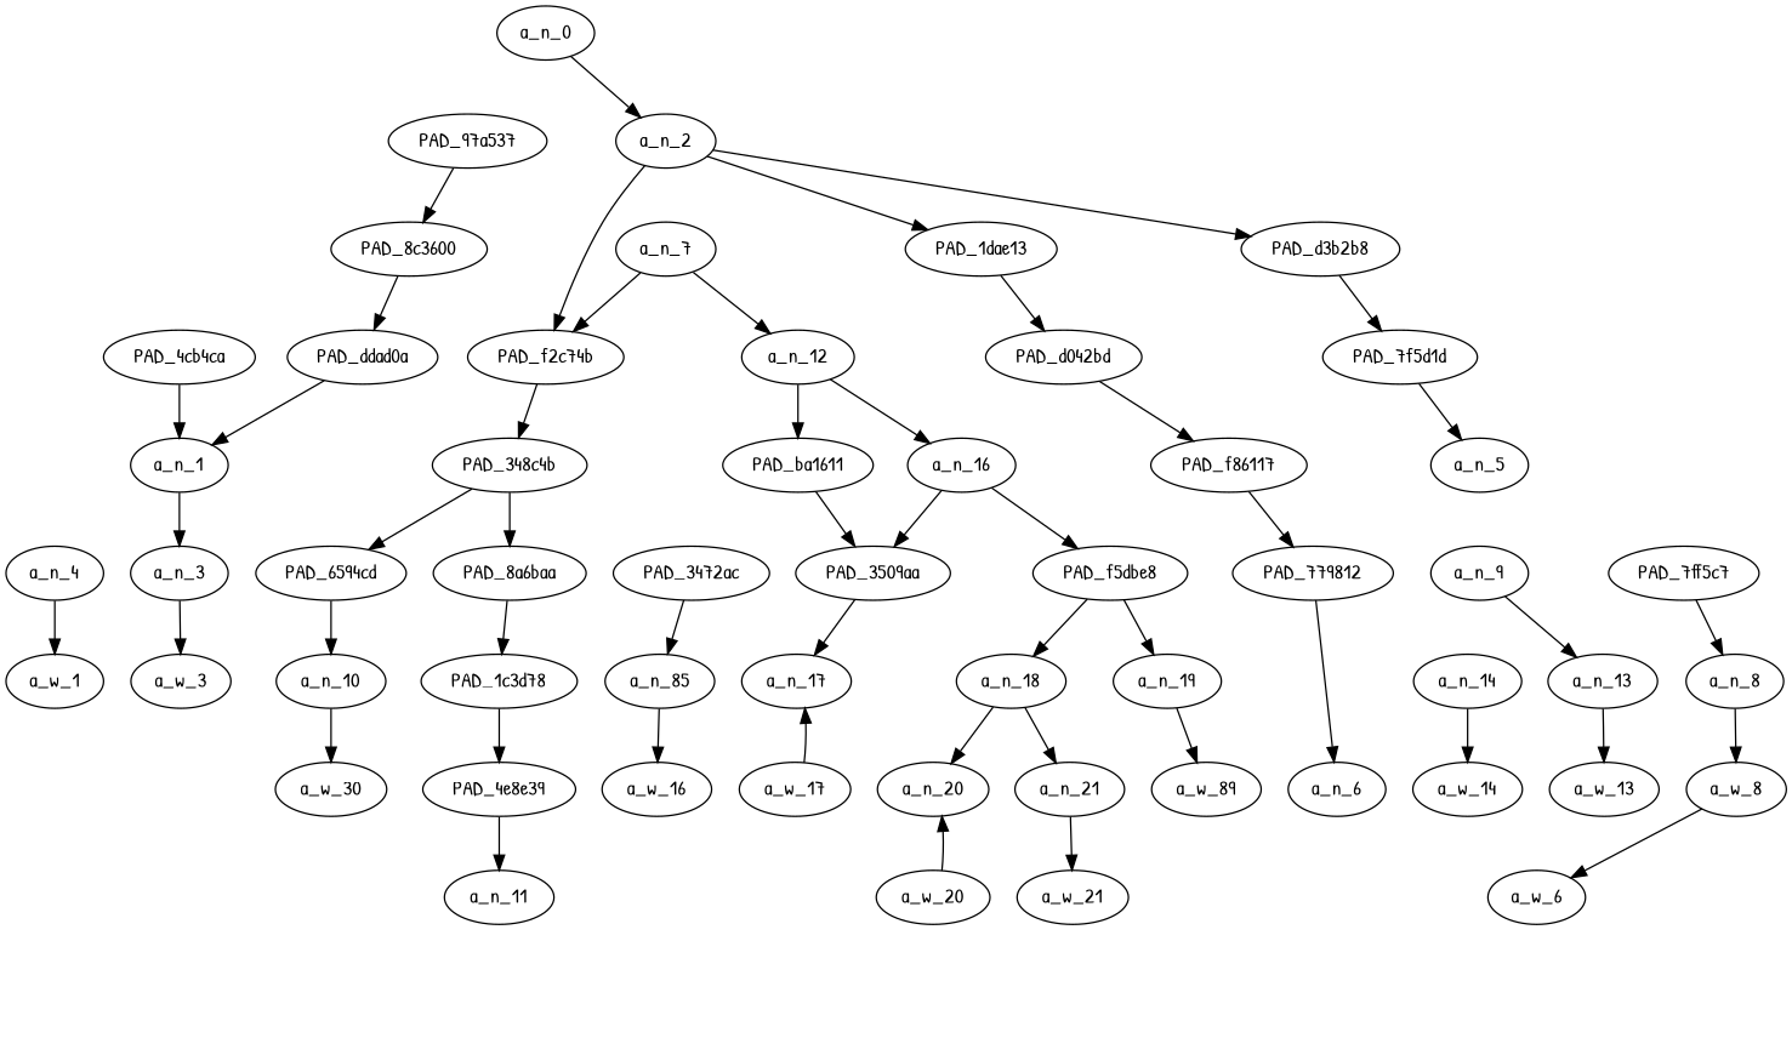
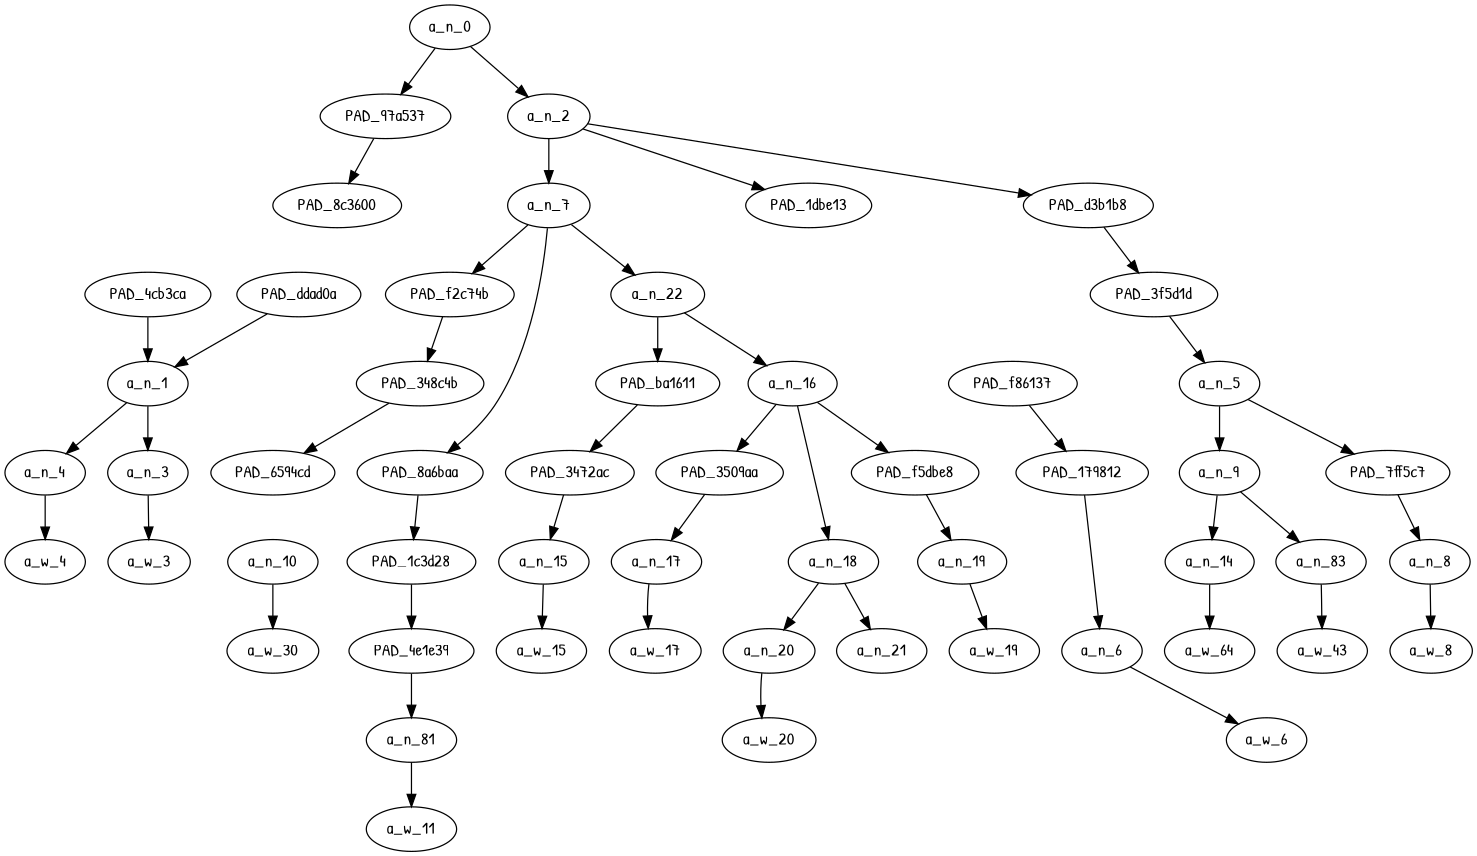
  strict digraph {
    fontname="Patrick Hand"
    node [div_dir=1 fontname="Patrick Hand" index=0 level=1 text_span="[5]" value=0.36916252]
    edge [fontname="Patrick Hand"]
    a_n_0 [level=7 text_span="[0, 1, 2, 3, 4, 5, 6, 7, 8, 9, 10, 11, 12]" value=1.00000002]
    PAD_97a537 [level=6 text_span="[0, 1]"]
    a_n_2 [index=1 level=6 text_span="[2, 3, 4, 5, 6, 7, 8, 9, 10, 11, 12]" value=0.63041410]
    PAD_8c3600 [level=5 text_span="[0, 1]"]
-   PAD_1dae13 [index=2 level=5 value=0.04079917]
-   PAD_d3b1b8 [index=1 level=5 text_span="[2, 3, 4]" value=0.19082584 label=PAD_d3b2b8]
+   PAD_1dae13 [index=2 level=5 value=0.04079917 label=PAD_1dbe13]
+   PAD_d3b1b8 [index=1 level=5 text_span="[2, 3, 4]" value=0.19082584]
    a_n_7 [index=3 level=5 text_span="[6, 7, 8, 9, 10, 11, 12]" value=0.39839690]
    PAD_ddad0a [level=4 text_span="[0, 1]"]
-   PAD_d042bd [index=2 level=4 value=0.04079917]
-   PAD_3f5d1d [index=1 level=4 text_span="[2, 3, 4]" value=0.19082584 label=PAD_7f5d1d]
+   PAD_3f5d1d [index=1 level=4 text_span="[2, 3, 4]" value=0.19082584]
    PAD_f2c74b [index=3 level=4 text_span="[6]" value=0.04995793]
    PAD_8a6baa [index=4 level=4 text_span="[7]" value=0.04468225]
-   a_n_12 [index=5 level=4 text_span="[8, 9, 10, 11, 12]" value=0.30359075]
+   a_n_12 [index=5 level=4 text_span="[8, 9, 10, 11, 12]" value=0.30359075 label=a_n_22]
    a_n_1 [level=2 text_span="[0, 1]"]
-   PAD_4cb3ca [level=3 text_span="[0, 1]" label=PAD_4cb4ca]
+   PAD_4cb3ca [level=3 text_span="[0, 1]"]
    a_n_3 [div_dir=-1 text_span="[0]" value=0.08072719]
    a_n_4 [index=1 text_span="[1]" value=0.28827362]
    a_w_3 [div_dir=0 level=0 text_span="[0]" value=a]
-   a_w_4 [div_dir=0 index=1 level=0 text_span="[1]" value=nigga label=a_w_1]
-   PAD_f86117 [index=2 level=3 value=0.04079917]
+   a_w_4 [div_dir=0 index=1 level=0 text_span="[1]" value=nigga]
+   PAD_f86117 [index=2 level=3 value=0.04079917 label=PAD_f86137]
    a_n_5 [index=1 level=3 text_span="[2, 3, 4]" value=0.19082584]
    PAD_348c4b [index=3 level=3 text_span="[6]" value=0.04995793]
-   PAD_1c3d28 [index=4 level=3 text_span="[7]" value=0.04468225 label=PAD_1c3d78]
+   PAD_1c3d28 [index=4 level=3 text_span="[7]" value=0.04468225]
    PAD_ba1611 [index=5 level=3 text_span="[8]" value=0.03489110]
    a_n_16 [index=6 level=3 text_span="[9, 10, 11, 12]" value=0.26861283]
-   PAD_779812 [index=3 level=2 value=0.04079917]
+   PAD_779812 [index=3 level=2 value=0.04079917 label=PAD_179812]
    a_n_6 [index=5 value=0.04079917]
    a_w_6 [div_dir=0 index=5 level=0 value=and]
    PAD_7ff5c7 [index=1 level=2 text_span="[2]" value=0.06408989]
    a_n_9 [index=2 level=2 text_span="[3, 4]" value=0.12642911]
    a_n_8 [index=2 text_span="[2]" value=0.06408989]
-   a_n_13 [index=3 text_span="[3]" value=0.05408040]
+   a_n_13 [index=3 text_span="[3]" value=0.05408040 label=a_n_83]
    a_n_14 [index=4 text_span="[4]" value=0.07209839]
    a_w_8 [div_dir=0 index=2 level=0 text_span="[2]" value=got]
-   a_w_13 [div_dir=0 index=3 level=0 text_span="[3]" value=super]
-   a_w_14 [div_dir=0 index=4 level=0 text_span="[4]" value=drunk]
+   a_w_13 [div_dir=0 index=3 level=0 text_span="[3]" value=super label=a_w_43]
+   a_w_14 [div_dir=0 index=4 level=0 text_span="[4]" value=drunk label=a_w_64]
    PAD_6594cd [index=4 level=2 text_span="[6]" value=0.04995793]
-   PAD_4e1e39 [index=5 level=2 text_span="[7]" value=0.04468225 label=PAD_4e8e39]
+   PAD_4e1e39 [index=5 level=2 text_span="[7]" value=0.04468225]
    PAD_3472ac [index=6 level=2 text_span="[8]" value=0.03489110]
    PAD_3509aa [index=7 level=2 text_span="[9]" value=0.08171863]
    PAD_f5dbe8 [index=9 level=2 text_span="[12]" value=0.08902461]
    a_n_18 [div_dir=-1 index=8 level=2 text_span="[10, 11]" value=0.09780785]
    a_n_10 [index=6 text_span="[6]" value=0.04995793]
    n44 [div_dir=0 index=6 label=a_w_30 level=0 text_span="[6]" value=walked]
-   a_n_11 [index=7 text_span="[7]" value=0.04468225]
-   a_n_15 [index=8 text_span="[8]" value=0.03489110 label=a_n_85]
+   a_n_11 [index=7 text_span="[7]" value=0.04468225 label=a_n_81]
+   a_w_11 [div_dir=0 index=7 level=0 text_span="[7]" value=home]
+   a_n_15 [index=8 text_span="[8]" value=0.03489110]
    a_n_17 [index=9 text_span="[9]" value=0.08171863]
    a_n_19 [index=12 text_span="[12]" value=0.08902461]
    a_n_20 [div_dir=-1 index=10 text_span="[10]" value=0.04703370]
    a_n_21 [index=11 text_span="[11]" value=0.05072360]
-   a_w_15 [div_dir=0 index=8 level=0 text_span="[8]" value=not label=a_w_16]
+   a_w_15 [div_dir=0 index=8 level=0 text_span="[8]" value=not]
    a_w_17 [div_dir=0 index=9 level=0 text_span="[9]" value=drinkin]
-   a_w_19 [div_dir=0 index=12 level=0 text_span="[12]" value=lol label=a_w_89]
+   a_w_19 [div_dir=0 index=12 level=0 text_span="[12]" value=lol]
    a_w_20 [div_dir=0 index=10 level=0 text_span="[10]" value=till]
-   a_w_21 [div_dir=0 index=11 level=0 text_span="[11]" value=vegas]
+   a_n_0 -> PAD_97a537
    a_n_0 -> a_n_2
    PAD_97a537 -> PAD_8c3600
    a_n_2 -> PAD_1dae13
    a_n_2 -> PAD_d3b1b8
-   a_n_2 -> PAD_f2c74b
-   PAD_8c3600 -> PAD_ddad0a
-   PAD_1dae13 -> PAD_d042bd
+   a_n_2 -> a_n_7
    PAD_d3b1b8 -> PAD_3f5d1d
    a_n_7 -> PAD_f2c74b
-   PAD_348c4b -> PAD_8a6baa
+   a_n_7 -> PAD_8a6baa
    a_n_7 -> a_n_12
    PAD_ddad0a -> a_n_1
-   PAD_d042bd -> PAD_f86117
    PAD_3f5d1d -> a_n_5
    PAD_f2c74b -> PAD_348c4b
    PAD_8a6baa -> PAD_1c3d28
    a_n_12 -> PAD_ba1611
    a_n_12 -> a_n_16
    a_n_1 -> a_n_3
+   a_n_1 -> a_n_4
    PAD_4cb3ca -> a_n_1
    a_n_3 -> a_w_3
    a_n_4 -> a_w_4
    PAD_f86117 -> PAD_779812
+   a_n_5 -> PAD_7ff5c7
+   a_n_5 -> a_n_9
    PAD_348c4b -> PAD_6594cd
    PAD_1c3d28 -> PAD_4e1e39
-   PAD_ba1611 -> PAD_3509aa
+   PAD_ba1611 -> PAD_3472ac
    a_n_16 -> PAD_3509aa
    a_n_16 -> PAD_f5dbe8
-   PAD_f5dbe8 -> a_n_18
+   a_n_16 -> a_n_18
    PAD_779812 -> a_n_6
-   a_w_8 -> a_w_6
+   a_n_6 -> a_w_6
    PAD_7ff5c7 -> a_n_8
    a_n_9 -> a_n_13
+   a_n_9 -> a_n_14
    a_n_8 -> a_w_8
    a_n_13 -> a_w_13
    a_n_14 -> a_w_14
-   PAD_6594cd -> a_n_10
    PAD_4e1e39 -> a_n_11
    PAD_3472ac -> a_n_15
    PAD_3509aa -> a_n_17
    PAD_f5dbe8 -> a_n_19
    a_n_18 -> a_n_20
    a_n_18 -> a_n_21
    a_n_10 -> n44
+   a_n_11 -> a_w_11
    a_n_15 -> a_w_15
-   a_w_17 -> a_n_17
+   a_n_17 -> a_w_17
    a_n_19 -> a_w_19
-   a_w_20 -> a_n_20
-   a_n_21 -> a_w_21
+   a_n_20 -> a_w_20
  }
